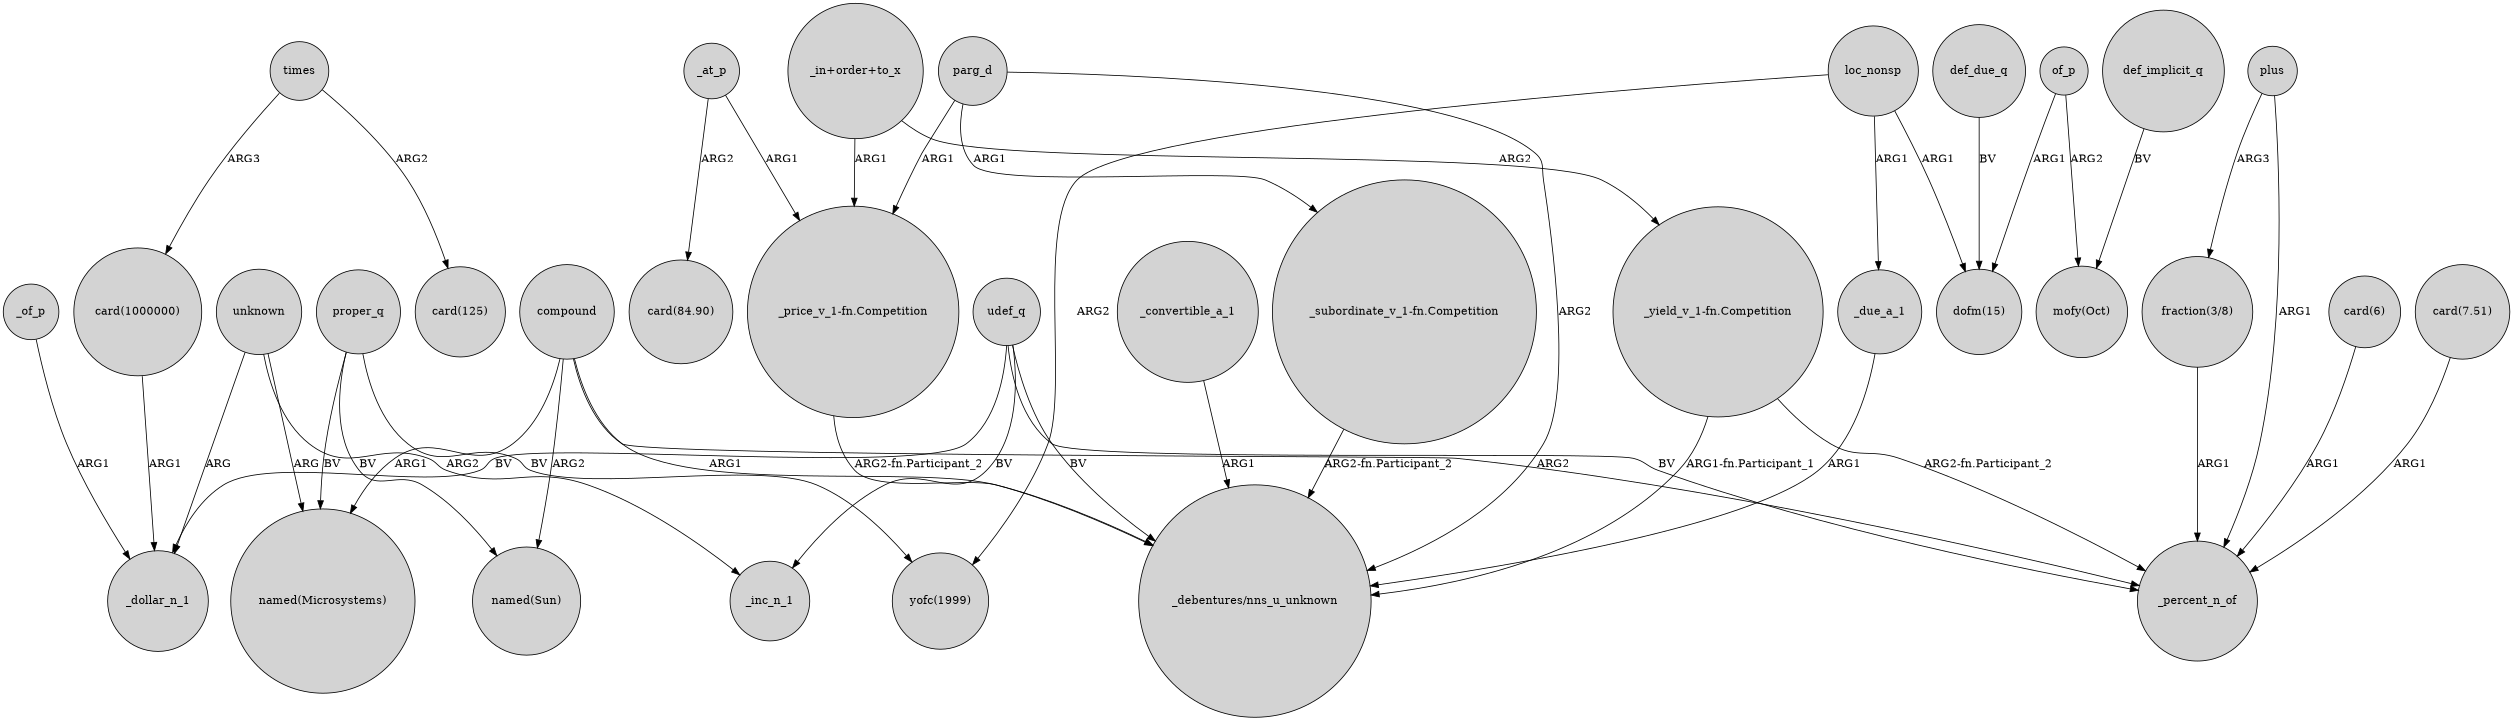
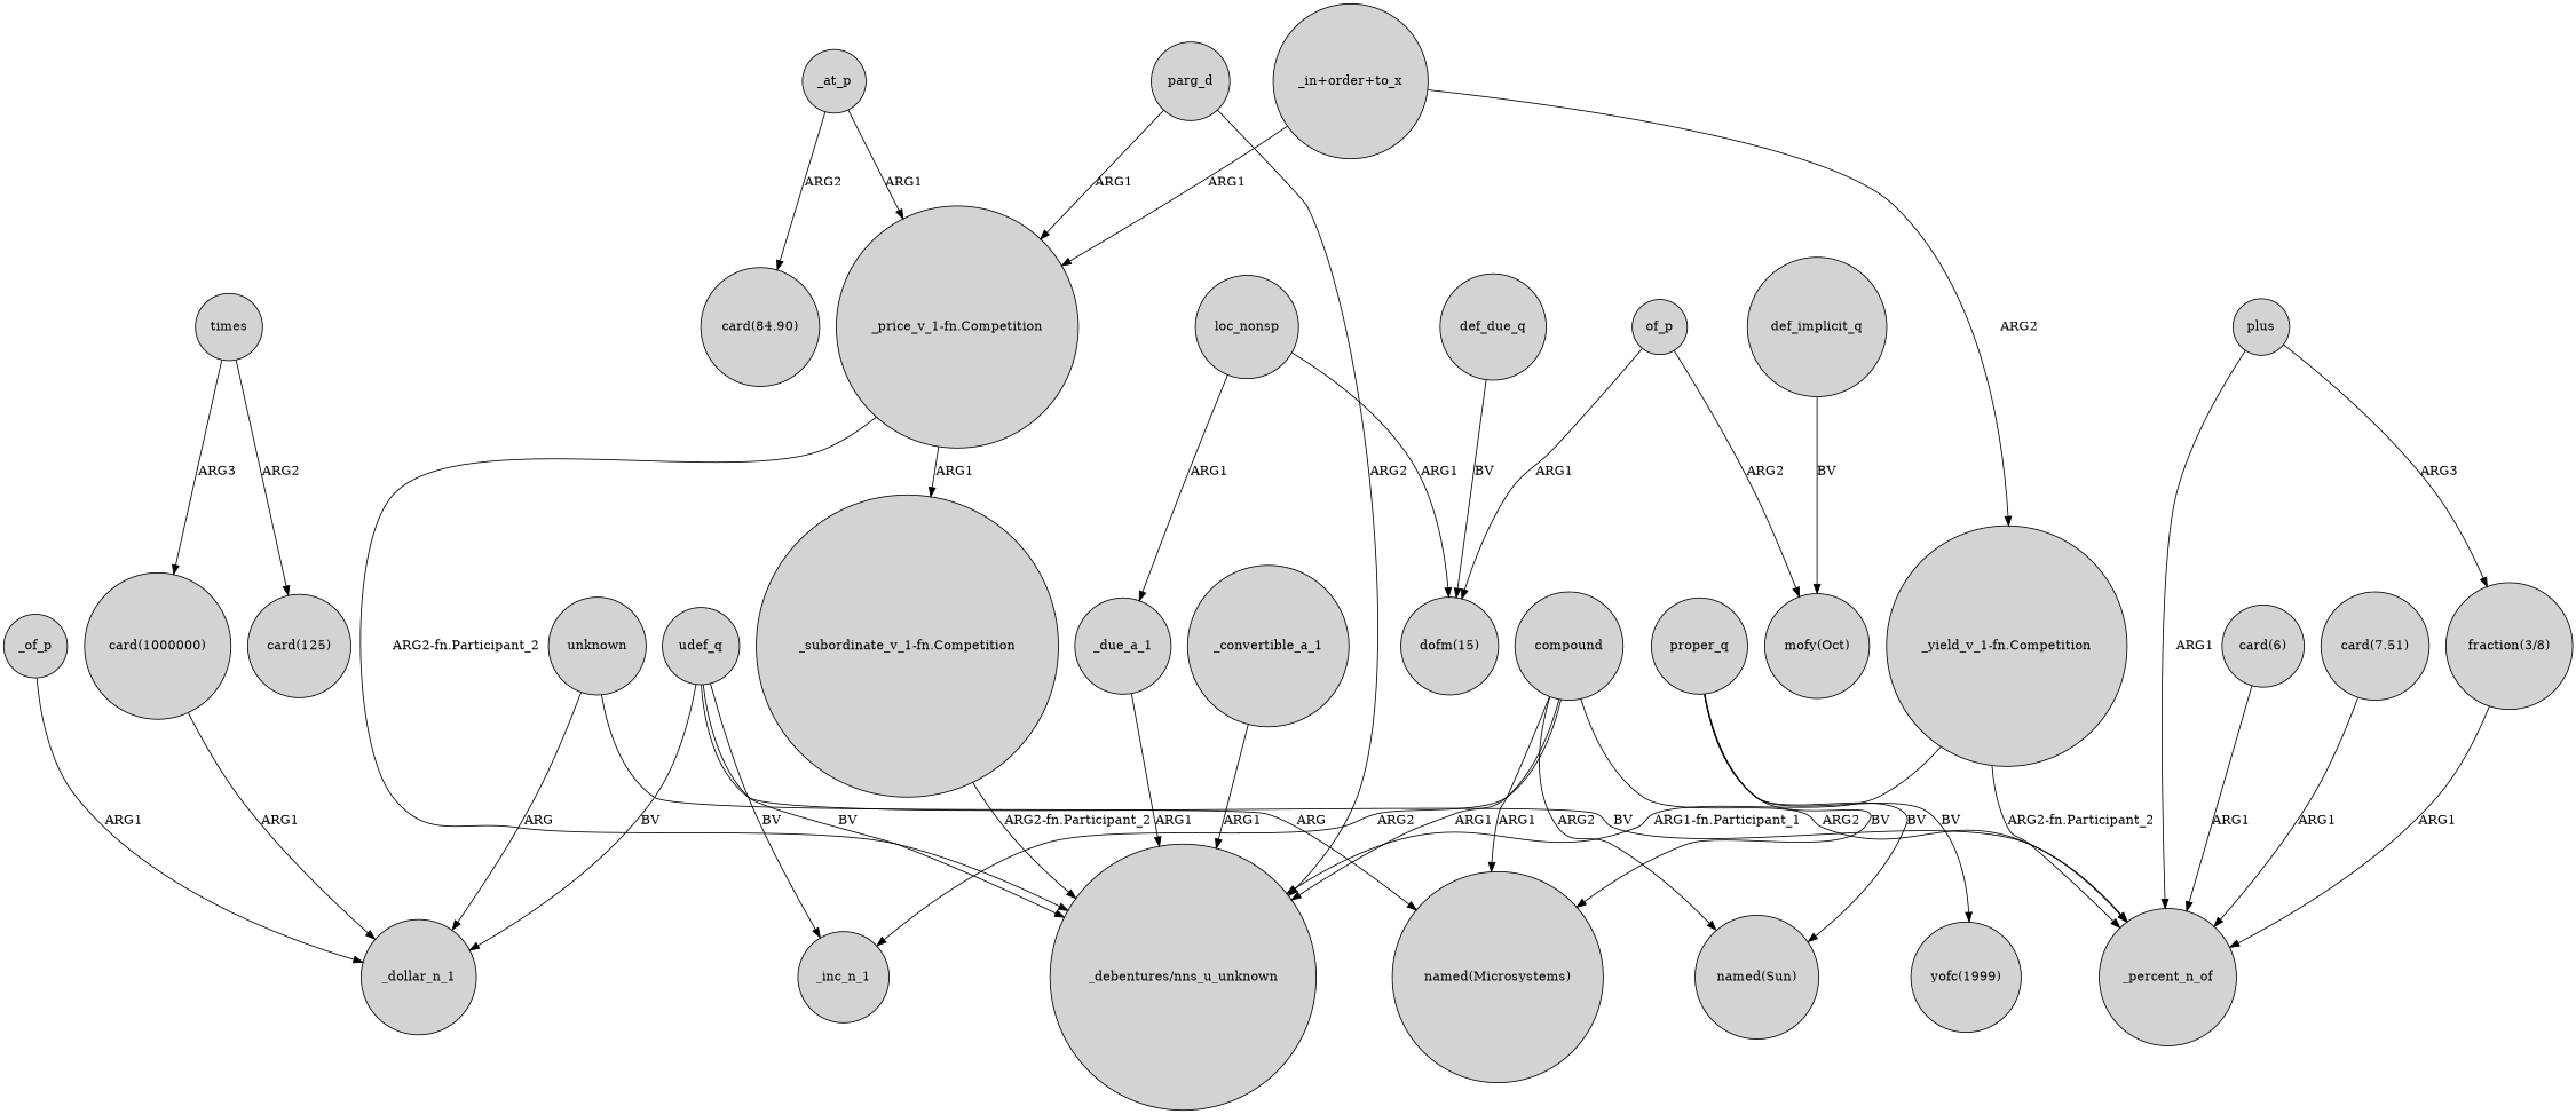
  digraph {
    node [shape=circle style=filled]
    _of_p
    _dollar_n_1
    loc_nonsp
    "yofc(1999)"
    _due_a_1
    "dofm(15)"
    "_debentures/nns_u_unknown"
    compound
    "named(Sun)"
    _percent_n_of
    "named(Microsystems)"
    _inc_n_1
    _at_p
    "card(84.90)"
    "_price_v_1-fn.Competition"
    "_subordinate_v_1-fn.Competition"
    of_p
    "mofy(Oct)"
    times
    "card(1000000)"
    "card(125)"
    proper_q
    "fraction(3/8)"
    plus
    "card(6)"
    "_yield_v_1-fn.Competition"
    "_in+order+to_x"
    unknown
    udef_q
    parg_d
    "card(7.51)"
    _convertible_a_1
    def_implicit_q
    n34 [label=def_due_q]
    _of_p -> _dollar_n_1 [label=ARG1]
-   loc_nonsp -> "yofc(1999)" [label=ARG2]
    loc_nonsp -> _due_a_1 [label=ARG1]
    loc_nonsp -> "dofm(15)" [label=ARG1]
    _due_a_1 -> "_debentures/nns_u_unknown" [label=ARG1]
    compound -> "_debentures/nns_u_unknown" [label=ARG1]
    compound -> "named(Sun)" [label=ARG2]
    compound -> _percent_n_of [label=ARG2]
    compound -> "named(Microsystems)" [label=ARG1]
-   unknown -> _inc_n_1 [label=ARG2]
+   compound -> _inc_n_1 [label=ARG2]
    _at_p -> "card(84.90)" [label=ARG2]
    _at_p -> "_price_v_1-fn.Competition" [label=ARG1]
    "_price_v_1-fn.Competition" -> "_debentures/nns_u_unknown" [label="ARG2-fn.Participant_2"]
    "_subordinate_v_1-fn.Competition" -> "_debentures/nns_u_unknown" [label="ARG2-fn.Participant_2"]
    of_p -> "dofm(15)" [label=ARG1]
    of_p -> "mofy(Oct)" [label=ARG2]
    times -> "card(1000000)" [label=ARG3]
    times -> "card(125)" [label=ARG2]
    "card(1000000)" -> _dollar_n_1 [label=ARG1]
    proper_q -> "yofc(1999)" [label=BV]
    proper_q -> "named(Sun)" [label=BV]
    proper_q -> "named(Microsystems)" [label=BV]
    "fraction(3/8)" -> _percent_n_of [label=ARG1]
    plus -> _percent_n_of [label=ARG1]
    plus -> "fraction(3/8)" [label=ARG3]
    "card(6)" -> _percent_n_of [label=ARG1]
    "_yield_v_1-fn.Competition" -> "_debentures/nns_u_unknown" [label="ARG1-fn.Participant_1"]
    "_yield_v_1-fn.Competition" -> _percent_n_of [label="ARG2-fn.Participant_2"]
    "_in+order+to_x" -> "_price_v_1-fn.Competition" [label=ARG1]
    "_in+order+to_x" -> "_yield_v_1-fn.Competition" [label=ARG2]
    unknown -> _dollar_n_1 [label=ARG]
    unknown -> "named(Microsystems)" [label=ARG]
    udef_q -> _dollar_n_1 [label=BV]
    udef_q -> "_debentures/nns_u_unknown" [label=BV]
    udef_q -> _percent_n_of [label=BV]
    udef_q -> _inc_n_1 [label=BV]
    parg_d -> "_debentures/nns_u_unknown" [label=ARG2]
    parg_d -> "_price_v_1-fn.Competition" [label=ARG1]
-   parg_d -> "_subordinate_v_1-fn.Competition" [label=ARG1]
+   "_price_v_1-fn.Competition" -> "_subordinate_v_1-fn.Competition" [label=ARG1]
    "card(7.51)" -> _percent_n_of [label=ARG1]
    _convertible_a_1 -> "_debentures/nns_u_unknown" [label=ARG1]
    def_implicit_q -> "mofy(Oct)" [label=BV]
    n34 -> "dofm(15)" [label=BV]
  }
